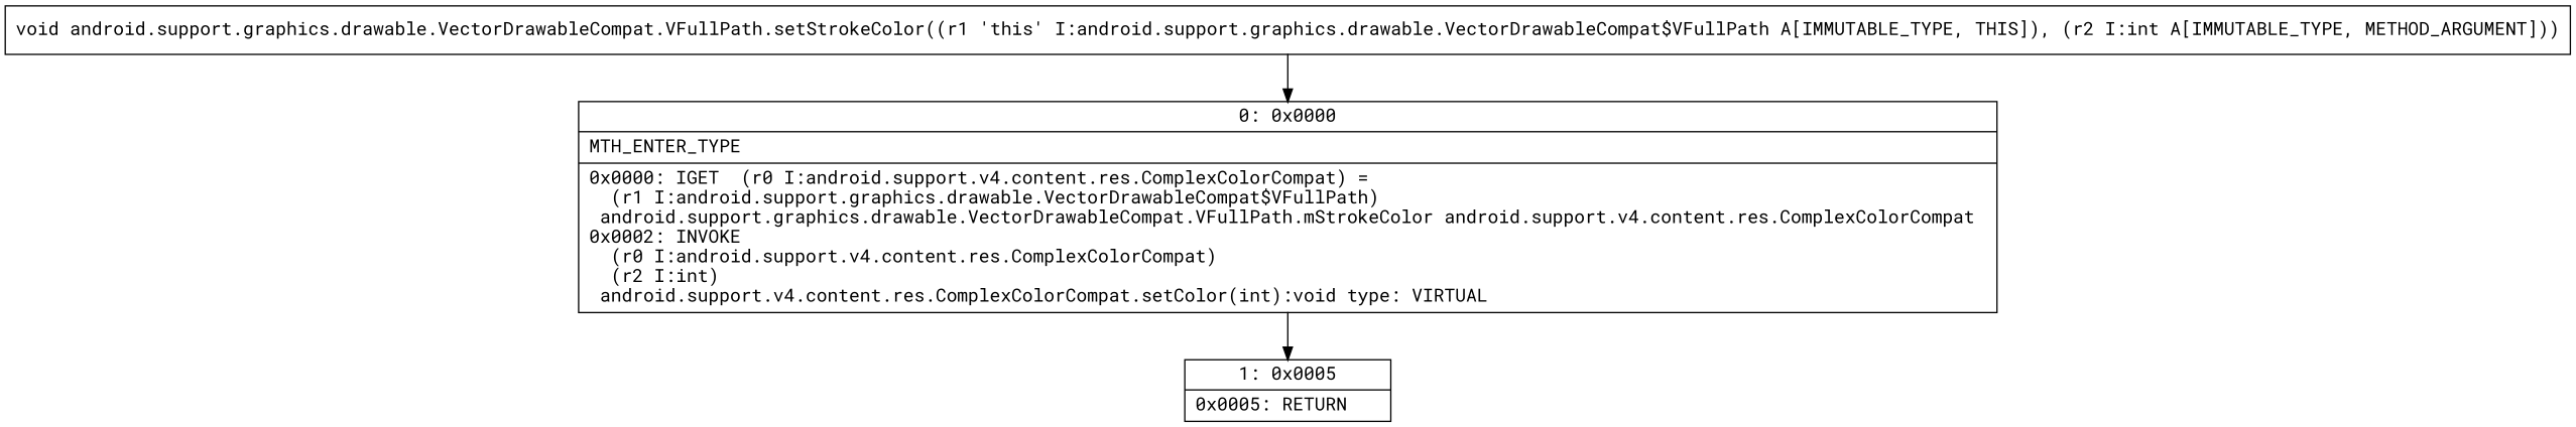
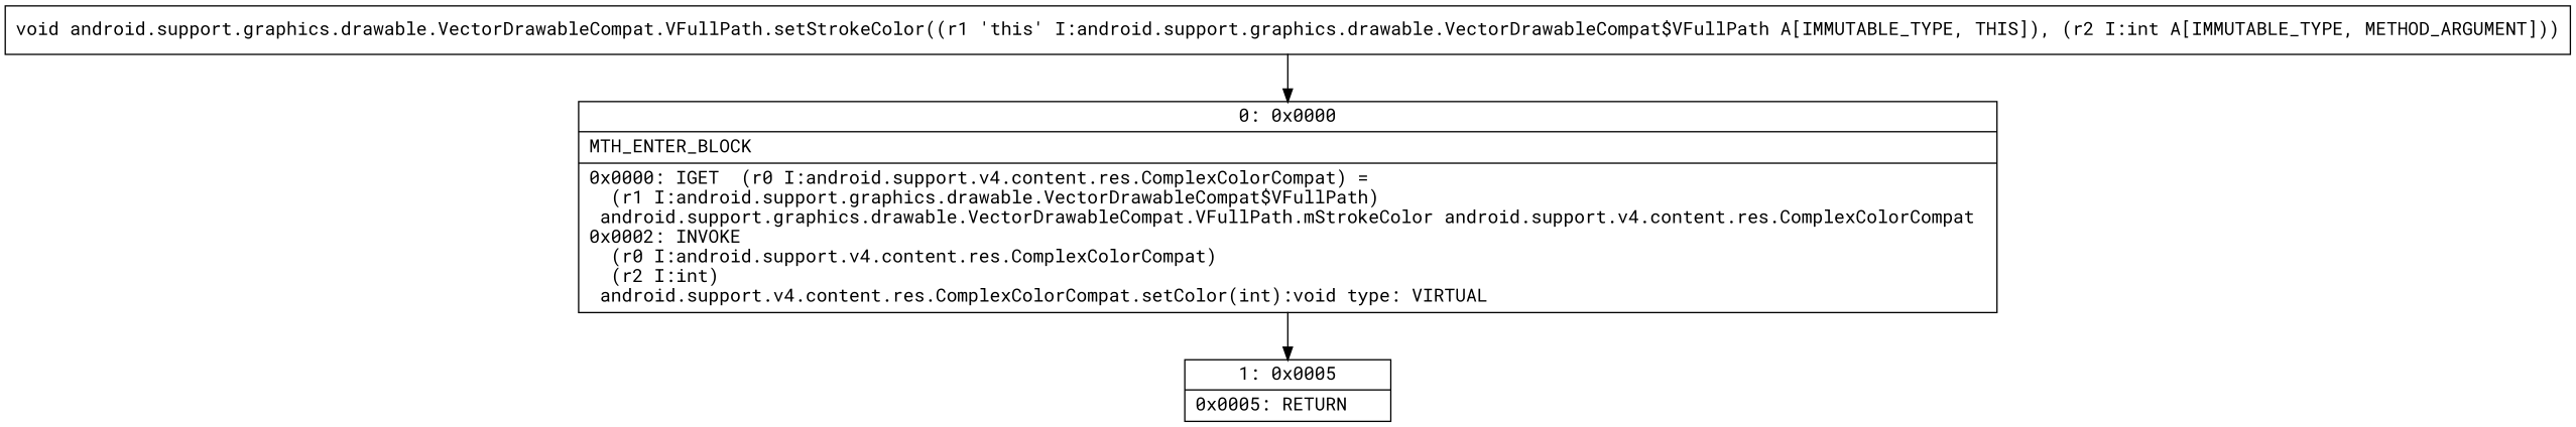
  digraph {
    fontname="Roboto Mono"
    node [shape=record fontname="Roboto Mono"]
    edge [fontname="Roboto Mono"]
-   n1 [label="{0\:\ 0x0000|MTH_ENTER_TYPE\l|0x0000: IGET  (r0 I:android.support.v4.content.res.ComplexColorCompat) = \l  (r1 I:android.support.graphics.drawable.VectorDrawableCompat$VFullPath)\l android.support.graphics.drawable.VectorDrawableCompat.VFullPath.mStrokeColor android.support.v4.content.res.ComplexColorCompat \l0x0002: INVOKE  \l  (r0 I:android.support.v4.content.res.ComplexColorCompat)\l  (r2 I:int)\l android.support.v4.content.res.ComplexColorCompat.setColor(int):void type: VIRTUAL \l}"]
+   n1 [label="{0\:\ 0x0000|MTH_ENTER_BLOCK\l|0x0000: IGET  (r0 I:android.support.v4.content.res.ComplexColorCompat) = \l  (r1 I:android.support.graphics.drawable.VectorDrawableCompat$VFullPath)\l android.support.graphics.drawable.VectorDrawableCompat.VFullPath.mStrokeColor android.support.v4.content.res.ComplexColorCompat \l0x0002: INVOKE  \l  (r0 I:android.support.v4.content.res.ComplexColorCompat)\l  (r2 I:int)\l android.support.v4.content.res.ComplexColorCompat.setColor(int):void type: VIRTUAL \l}"]
    n2 [label="{1\:\ 0x0005|0x0005: RETURN   \l}"]
    n3 [label="{void android.support.graphics.drawable.VectorDrawableCompat.VFullPath.setStrokeColor((r1 'this' I:android.support.graphics.drawable.VectorDrawableCompat$VFullPath A[IMMUTABLE_TYPE, THIS]), (r2 I:int A[IMMUTABLE_TYPE, METHOD_ARGUMENT])) }"]
    n1 -> n2
    n3 -> n1
  }
